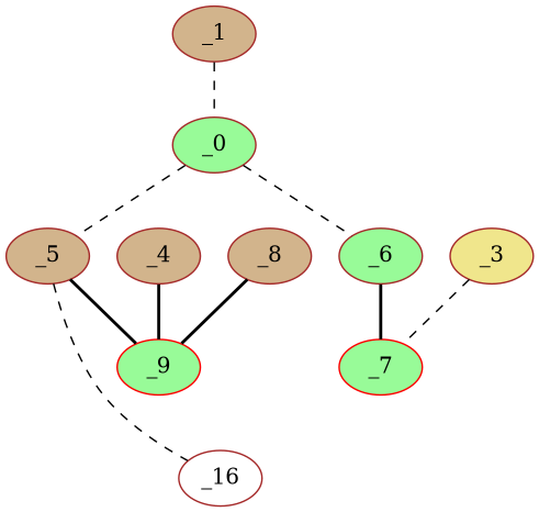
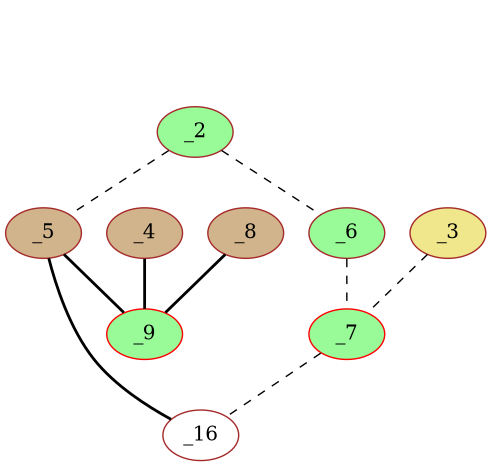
  graph {
    node [charge=0 chem=1 color=brown fillcolor=tan style=filled symbol="C  " x=2.309 y=-0.5878]
    edge [style=dashed valence=1]
-   _1 [x=3.618]
-   _2 [fillcolor=palegreen x=2.809 y=0 label=_0]
+   _2 [fillcolor=palegreen x=2.809 y=0]
    _5 [x=3.118 y=0.9511]
    _6 [fillcolor=palegreen x=2]
    _3 [fillcolor=khaki x=3.309 y=-1.5388]
    _7 [color=red fillcolor=palegreen y=-1.5388]
    _4 [x=4.427 y=0]
    _9 [charge=1 chem=5 color=red fillcolor=palegreen symbol="S  " x=4.118 y=0.9511]
    n9 [fillcolor=white label=_16 y=1.5388]
    _8 [x=4.927 y=1.5388]
-   _1 -- _2
    _2 -- _5
    _2 -- _6
    _5 -- _9 [style=bold]
-   _5 -- n9
-   _6 -- _7 [style=bold]
+   _5 -- n9 [style=bold]
+   _6 -- _7
    _3 -- _7
+   _7 -- n9
    _4 -- _9 [style=bold]
    _8 -- _9 [style=bold]
  }
